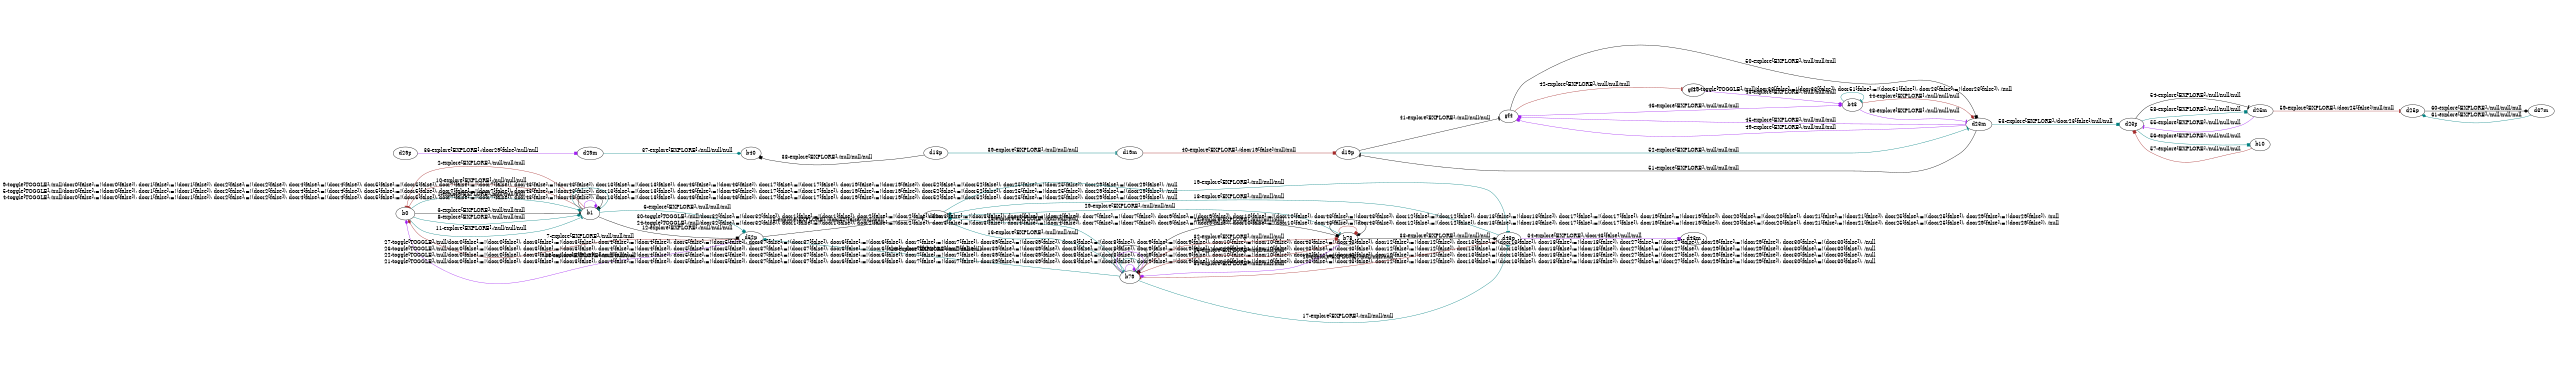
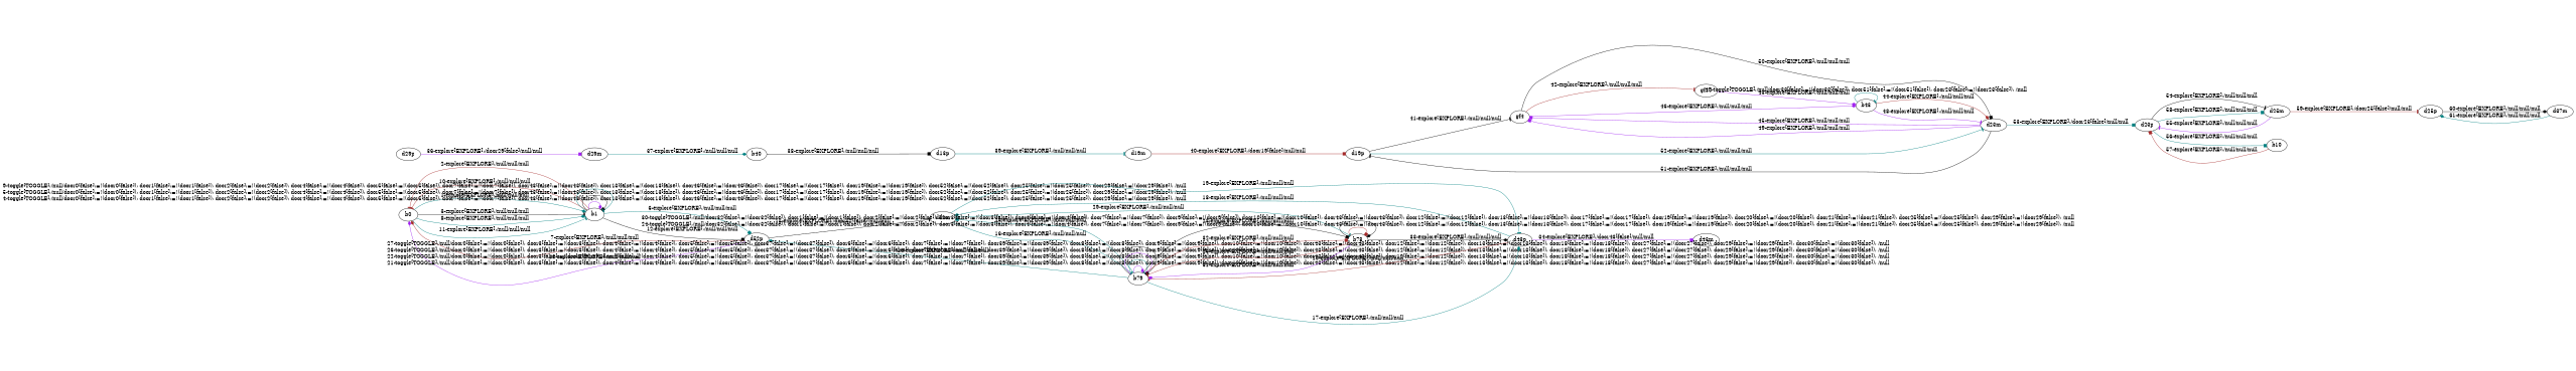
  digraph {
    fontname="DejaVu Serif"
    rankdir=LR
    node [fontname="DejaVu Serif"]
    edge [arrowhead=tee color=teal fontname="DejaVu Serif"]
    b0
    b1
    d52p
    d52m
    b79
    d43p
    b78
    d43m
    d29p
    d29m
    b40
    d13p
    d19m
    d19p
    gf4
    d23m
    gf10
    b43
    d23p
    d25m
    b10
    d25p
    d37m
    b0 -> b1 [arrowhead=diamond label="1-explore[EXPLORE];/null/null/null"]
    b0 -> b1 [color=black label="3-explore[EXPLORE];/null/null/null"]
    b0 -> b1 [arrowhead=diamond label="8-explore[EXPLORE];/null/null/null"]
    b0 -> b1 [label="11-explore[EXPLORE];/null/null/null"]
    b1 -> b0 [color=brown label="2-explore[EXPLORE];/null/null/null"]
    b1 -> b0 [color=brown label="10-explore[EXPLORE];/null/null/null"]
    b1 -> b1 [arrowhead=diamond color=purple label="4-toggle[TOGGLE];/null/door0[false]:=!(door0[false]); door1[false]:=!(door1[false]); door2[false]:=!(door2[false]); door4[false]:=!(door4[false]); door5[false]:=!(door5[false]); door7[false]:=!(door7[false]); door43[false]:=!(door43[false]); door13[false]:=!(door13[false]); door46[false]:=!(door46[false]); door17[false]:=!(door17[false]); door19[false]:=!(door19[false]); door52[false]:=!(door52[false]); door25[false]:=!(door25[false]); door29[false]:=!(door29[false]); /null"]
    b1 -> b1 [arrowhead=box color=black label="5-toggle[TOGGLE];/null/door0[false]:=!(door0[false]); door1[false]:=!(door1[false]); door2[false]:=!(door2[false]); door4[false]:=!(door4[false]); door5[false]:=!(door5[false]); door7[false]:=!(door7[false]); door43[false]:=!(door43[false]); door13[false]:=!(door13[false]); door46[false]:=!(door46[false]); door17[false]:=!(door17[false]); door19[false]:=!(door19[false]); door52[false]:=!(door52[false]); door25[false]:=!(door25[false]); door29[false]:=!(door29[false]); /null"]
    b1 -> b1 [label="9-toggle[TOGGLE];/null/door0[false]:=!(door0[false]); door1[false]:=!(door1[false]); door2[false]:=!(door2[false]); door4[false]:=!(door4[false]); door5[false]:=!(door5[false]); door7[false]:=!(door7[false]); door43[false]:=!(door43[false]); door13[false]:=!(door13[false]); door46[false]:=!(door46[false]); door17[false]:=!(door17[false]); door19[false]:=!(door19[false]); door52[false]:=!(door52[false]); door25[false]:=!(door25[false]); door29[false]:=!(door29[false]); /null"]
    b1 -> d52p [arrowhead=box label="6-explore[EXPLORE];/null/null/null"]
    b1 -> d52p [arrowhead=box color=black label="12-explore[EXPLORE];/null/null/null"]
    d52p -> b0 [arrowhead=diamond color=brown label="7-explore[EXPLORE];/null/null/null"]
    d52p -> b0 [arrowhead=diamond color=purple label="13-explore[EXPLORE];/null/null/null"]
    d52p -> d52m [color=black label="15-explore[EXPLORE];/door52[false]/null/null"]
    d52m -> b79 [label="16-explore[EXPLORE];/null/null/null"]
    d52m -> d43p [label="19-explore[EXPLORE];/null/null/null"]
    d52m -> b78 [label="29-explore[EXPLORE];/null/null/null"]
    b79 -> d52p [arrowhead=diamond label="14-explore[EXPLORE];/null/null/null"]
    b79 -> d52m [arrowhead=box label="28-explore[EXPLORE];/null/null/null"]
    b79 -> b79 [arrowhead=diamond color=purple label="21-toggle[TOGGLE];/null/door0[false]:=!(door0[false]); door3[false]:=!(door3[false]); door4[false]:=!(door4[false]); door5[false]:=!(door5[false]); door37[false]:=!(door37[false]); door6[false]:=!(door6[false]); door7[false]:=!(door7[false]); door39[false]:=!(door39[false]); door8[false]:=!(door8[false]); door9[false]:=!(door9[false]); door10[false]:=!(door10[false]); door43[false]:=!(door43[false]); door12[false]:=!(door12[false]); door13[false]:=!(door13[false]); door18[false]:=!(door18[false]); door27[false]:=!(door27[false]); door29[false]:=!(door29[false]); door30[false]:=!(door30[false]); /null"]
    b79 -> b79 [label="22-toggle[TOGGLE];/null/door0[false]:=!(door0[false]); door3[false]:=!(door3[false]); door4[false]:=!(door4[false]); door5[false]:=!(door5[false]); door37[false]:=!(door37[false]); door6[false]:=!(door6[false]); door7[false]:=!(door7[false]); door39[false]:=!(door39[false]); door8[false]:=!(door8[false]); door9[false]:=!(door9[false]); door10[false]:=!(door10[false]); door43[false]:=!(door43[false]); door12[false]:=!(door12[false]); door13[false]:=!(door13[false]); door18[false]:=!(door18[false]); door27[false]:=!(door27[false]); door29[false]:=!(door29[false]); door30[false]:=!(door30[false]); /null"]
    b79 -> b79 [arrowhead=diamond color=purple label="26-toggle[TOGGLE];/null/door0[false]:=!(door0[false]); door3[false]:=!(door3[false]); door4[false]:=!(door4[false]); door5[false]:=!(door5[false]); door37[false]:=!(door37[false]); door6[false]:=!(door6[false]); door7[false]:=!(door7[false]); door39[false]:=!(door39[false]); door8[false]:=!(door8[false]); door9[false]:=!(door9[false]); door10[false]:=!(door10[false]); door43[false]:=!(door43[false]); door12[false]:=!(door12[false]); door13[false]:=!(door13[false]); door18[false]:=!(door18[false]); door27[false]:=!(door27[false]); door29[false]:=!(door29[false]); door30[false]:=!(door30[false]); /null"]
    b79 -> b79 [arrowhead=box color=black label="27-toggle[TOGGLE];/null/door0[false]:=!(door0[false]); door3[false]:=!(door3[false]); door4[false]:=!(door4[false]); door5[false]:=!(door5[false]); door37[false]:=!(door37[false]); door6[false]:=!(door6[false]); door7[false]:=!(door7[false]); door39[false]:=!(door39[false]); door8[false]:=!(door8[false]); door9[false]:=!(door9[false]); door10[false]:=!(door10[false]); door43[false]:=!(door43[false]); door12[false]:=!(door12[false]); door13[false]:=!(door13[false]); door18[false]:=!(door18[false]); door27[false]:=!(door27[false]); door29[false]:=!(door29[false]); door30[false]:=!(door30[false]); /null"]
-   b79 -> d43p [label="17-explore[EXPLORE];/null/null/null"]
+   b79 -> d43p [arrowhead=diamond label="17-explore[EXPLORE];/null/null/null"]
    b79 -> b78 [arrowhead=box color=black label="23-explore[EXPLORE];/null/null/null"]
    b79 -> b78 [arrowhead=box color=brown label="32-explore[EXPLORE];/null/null/null"]
    d43p -> d52m [arrowhead=diamond label="18-explore[EXPLORE];/null/null/null"]
    d43p -> b79 [color=brown label="20-explore[EXPLORE];/null/null/null"]
    d43p -> d43m [arrowhead=box color=purple label="34-explore[EXPLORE];/door43[false]/null/null"]
    b78 -> b79 [color=brown label="25-explore[EXPLORE];/null/null/null"]
    b78 -> b79 [arrowhead=diamond color=purple label="31-explore[EXPLORE];/null/null/null"]
    b78 -> d43p [arrowhead=diamond color=black label="33-explore[EXPLORE];/null/null/null"]
    b78 -> b78 [arrowhead=box color=brown label="24-toggle[TOGGLE];/null/door32[false]:=!(door32[false]); door1[false]:=!(door1[false]); door2[false]:=!(door2[false]); door3[false]:=!(door3[false]); door4[false]:=!(door4[false]); door7[false]:=!(door7[false]); door9[false]:=!(door9[false]); door10[false]:=!(door10[false]); door43[false]:=!(door43[false]); door12[false]:=!(door12[false]); door13[false]:=!(door13[false]); door17[false]:=!(door17[false]); door19[false]:=!(door19[false]); door20[false]:=!(door20[false]); door21[false]:=!(door21[false]); door25[false]:=!(door25[false]); door29[false]:=!(door29[false]); /null"]
    b78 -> b78 [arrowhead=diamond color=black label="30-toggle[TOGGLE];/null/door32[false]:=!(door32[false]); door1[false]:=!(door1[false]); door2[false]:=!(door2[false]); door3[false]:=!(door3[false]); door4[false]:=!(door4[false]); door7[false]:=!(door7[false]); door9[false]:=!(door9[false]); door10[false]:=!(door10[false]); door43[false]:=!(door43[false]); door12[false]:=!(door12[false]); door13[false]:=!(door13[false]); door17[false]:=!(door17[false]); door19[false]:=!(door19[false]); door20[false]:=!(door20[false]); door21[false]:=!(door21[false]); door25[false]:=!(door25[false]); door29[false]:=!(door29[false]); /null"]
    d29p -> d29m [arrowhead=box color=purple label="36-explore[EXPLORE];/door29[false]/null/null"]
    d29m -> b40 [arrowhead=diamond label="37-explore[EXPLORE];/null/null/null"]
-   d13p -> b40 [arrowhead=box color=black label="38-explore[EXPLORE];/null/null/null"]
+   b40 -> d13p [arrowhead=box color=black label="38-explore[EXPLORE];/null/null/null"]
    d13p -> d19m [label="39-explore[EXPLORE];/null/null/null"]
    d19m -> d19p [arrowhead=box color=brown label="40-explore[EXPLORE];/door19[false]/null/null"]
    d19p -> gf4 [color=black label="41-explore[EXPLORE];/null/null/null"]
    d19p -> d23m [label="52-explore[EXPLORE];/null/null/null"]
    gf4 -> d23m [arrowhead=box color=black label="50-explore[EXPLORE];/null/null/null"]
    gf4 -> gf10 [color=brown label="42-explore[EXPLORE];/null/null/null"]
    gf4 -> b43 [arrowhead=diamond color=purple label="46-explore[EXPLORE];/null/null/null"]
    d23m -> d19p [color=black label="51-explore[EXPLORE];/null/null/null"]
    d23m -> gf4 [arrowhead=box color=purple label="45-explore[EXPLORE];/null/null/null"]
    d23m -> gf4 [arrowhead=box color=purple label="49-explore[EXPLORE];/null/null/null"]
    d23m -> d23p [arrowhead=box label="53-explore[EXPLORE];/door23[false]/null/null"]
    gf10 -> b43 [arrowhead=diamond color=purple label="43-explore[EXPLORE];/null/null/null"]
    b43 -> d23m [arrowhead=diamond color=brown label="44-explore[EXPLORE];/null/null/null"]
    b43 -> d23m [color=purple label="48-explore[EXPLORE];/null/null/null"]
    b43 -> b43 [label="47-toggle[TOGGLE];/null/door33[false]:=!(door33[false]); door51[false]:=!(door51[false]); door23[false]:=!(door23[false]); /null"]
    d23p -> d25m [color=black label="54-explore[EXPLORE];/null/null/null"]
    d23p -> d25m [arrowhead=box label="58-explore[EXPLORE];/null/null/null"]
    d23p -> b10 [arrowhead=box label="56-explore[EXPLORE];/null/null/null"]
    d25m -> d23p [color=purple label="55-explore[EXPLORE];/null/null/null"]
    d25m -> d25p [color=brown label="59-explore[EXPLORE];/door25[false]/null/null"]
    b10 -> d23p [arrowhead=box color=brown label="57-explore[EXPLORE];/null/null/null"]
    d25p -> d37m [arrowhead=diamond color=black label="60-explore[EXPLORE];/null/null/null"]
    d37m -> d25p [arrowhead=diamond label="61-explore[EXPLORE];/null/null/null"]
  }
